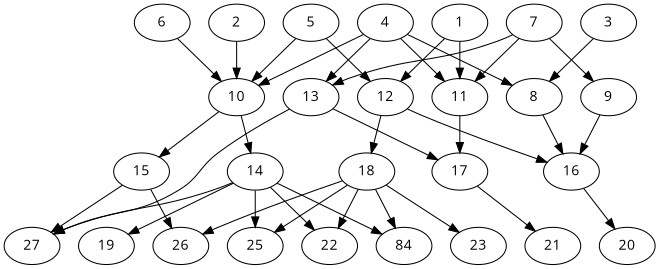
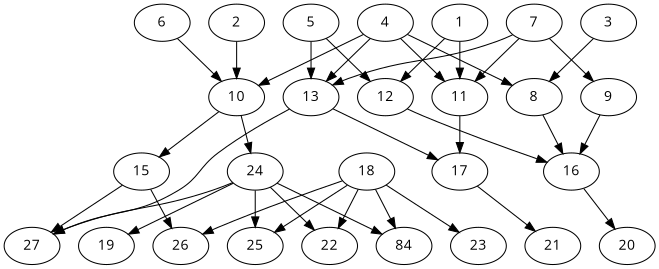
  digraph {
    fontname="Open Sans"
    node [alpha=0.08 fontname="Open Sans"]
    edge [fontname="Open Sans"]
    1 [expect_size=5299223111575640]
    11 [alpha=0.14 expect_size=225643108917787552]
    12 [expect_size=76099701761510473728]
    17 [alpha=0.02 expect_size=445063052039875985408]
    16 [alpha=0.16 expect_size=1918715645861857536]
    18 [alpha=0.14 expect_size=66890726759310296]
    21 [alpha=0.02 expect_size=573281847024226176]
    20 [alpha=0.11 expect_size=535583452328473133056]
    22 [alpha=0.07 expect_size=56295875497607944]
    n10 [alpha=0.02 expect_size=358502806233587520 label=84]
    25 [expect_size=5022628399212432]
    26 [alpha=0.02 expect_size=2722062904756624896]
    23 [alpha=0.04 expect_size=137075360644735172608]
    2 [alpha=0.04 expect_size=42092156969549824000]
    10 [alpha=0.12 expect_size=8812933231020044]
-   14 [alpha=0.07 expect_size=2133946362034540288]
+   14 [alpha=0.07 expect_size=2133946362034540288 label=24]
    15 [alpha=0.06 expect_size=423142216968081472]
    27 [alpha=0.09 expect_size=34955787069939760]
    19 [expect_size=254202502251671776]
    3 [alpha=0.12 expect_size=21626736257719952]
    8 [alpha=0.03 expect_size=1696696656461824000000]
    4 [alpha=0.06 expect_size=69420296803497872]
    13 [alpha=0.18 expect_size=6609090107196571648]
    5 [alpha=0.17 expect_size=42328629210213515264]
    6 [alpha=0.09 expect_size=1746781748942008745984]
    7 [alpha=0.03 expect_size=715175286232614528]
    9 [alpha=0.01 expect_size=1716194725125624430592]
    1 -> 11
    1 -> 12
    11 -> 17
    12 -> 16
-   12 -> 18
    17 -> 21
    16 -> 20
    18 -> 22
    18 -> n10
    18 -> 25
    18 -> 26
    18 -> 23
    2 -> 10
    10 -> 14
    10 -> 15
    14 -> 22
    14 -> n10
    14 -> 25
    14 -> 27
    14 -> 19
    15 -> 26
    15 -> 27
    3 -> 8
    8 -> 16
    4 -> 11
    4 -> 10
    4 -> 8
    4 -> 13
    13 -> 17
    13 -> 27
    5 -> 12
-   5 -> 10
+   5 -> 13
    6 -> 10
    7 -> 11
    7 -> 13
    7 -> 9
    9 -> 16
  }
